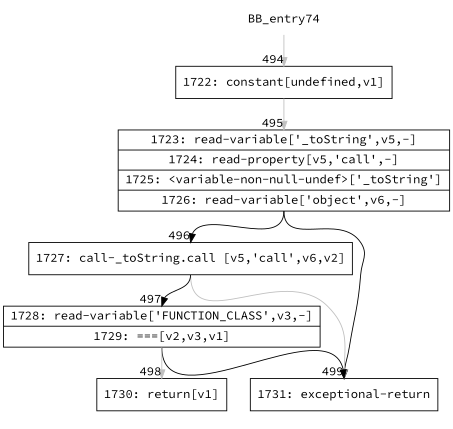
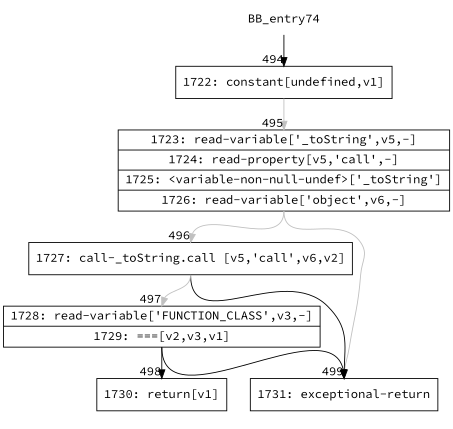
  digraph {
    fontname="Source Code Pro"
    rankdir=TD
    node [fontname="Source Code Pro" shape=record]
    edge [fontname="Source Code Pro" headport=n tailport=s]
    n1 [label=BB_entry74 shape=none]
    n2 [label="{1722: constant[undefined,v1]}"]
    n3 [label="{1723: read-variable['_toString',v5,-]|1724: read-property[v5,'call',-]|1725: \<variable-non-null-undef\>['_toString']|1726: read-variable['object',v6,-]}"]
    n4 [label="{1727: call-_toString.call [v5,'call',v6,v2]}"]
    n5 [label="{1731: exceptional-return}"]
    n6 [label="{1728: read-variable['FUNCTION_CLASS',v3,-]|1729: ===[v2,v3,v1]}"]
    n7 [label="{1730: return[v1]}"]
-   n1 -> n2 [headlabel="    494" color=gray]
+   n1 -> n2 [headlabel="    494"]
    n2 -> n3 [color=gray headlabel="      495"]
-   n3 -> n4 [headlabel="      496"]
-   n3 -> n5 [color=black headlabel="      499"]
-   n4 -> n5 [color=gray]
-   n4 -> n6 [headlabel="      497"]
+   n3 -> n4 [headlabel="      496" color=gray]
+   n3 -> n5 [color=gray headlabel="      499"]
+   n4 -> n5 [color=black]
+   n4 -> n6 [headlabel="      497" color=gray]
    n6 -> n5 [color=black]
-   n6 -> n7 [headlabel="      498" color=gray]
+   n6 -> n7 [headlabel="      498"]
  }
